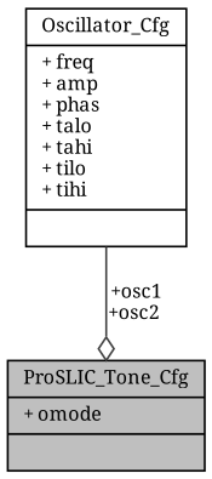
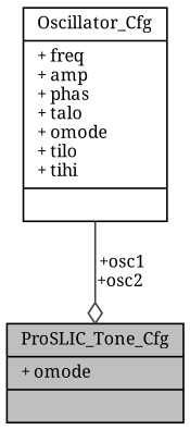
  digraph {
    fontname="Noto Serif"
    node [color=black fontname="Noto Serif" fontsize=10 shape=record style=filled]
    n1 [fillcolor=grey75 fontcolor=black height=0.2 label="{ProSLIC_Tone_Cfg\n|+ omode\l|}" width=0.4]
-   n2 [fillcolor=white height=0.2 label="{Oscillator_Cfg\n|+ freq\l+ amp\l+ phas\l+ talo\l+ tahi\l+ tilo\l+ tihi\l|}" width=0.4]
+   n2 [fillcolor=white height=0.2 label="{Oscillator_Cfg\n|+ freq\l+ amp\l+ phas\l+ talo\l+ omode\l+ tilo\l+ tihi\l|}" width=0.4]
    n2 -> n1 [arrowhead=odiamond color=grey25 fontname="Noto Serif" fontsize=10 label=" +osc1\n+osc2" labelfontname=Helvetica labelfontsize=10 style=solid]
  }
